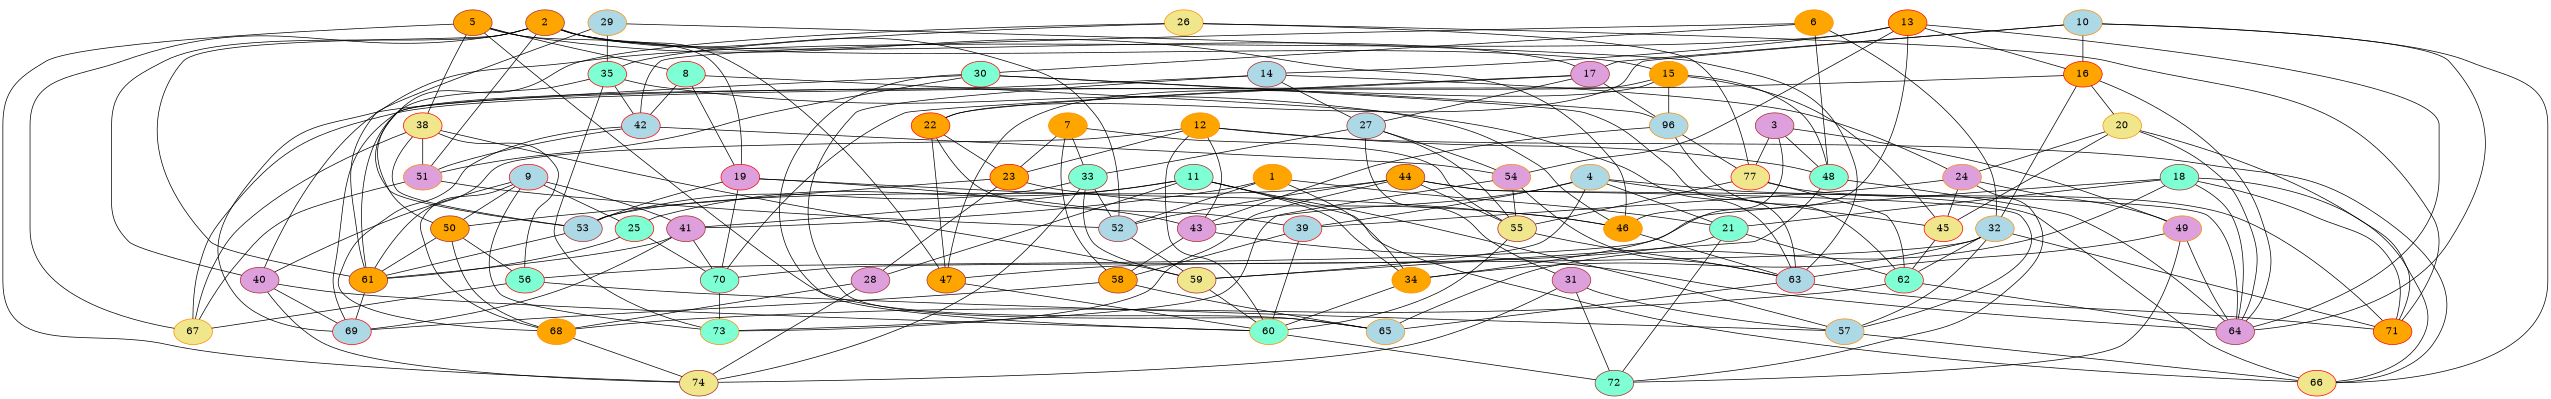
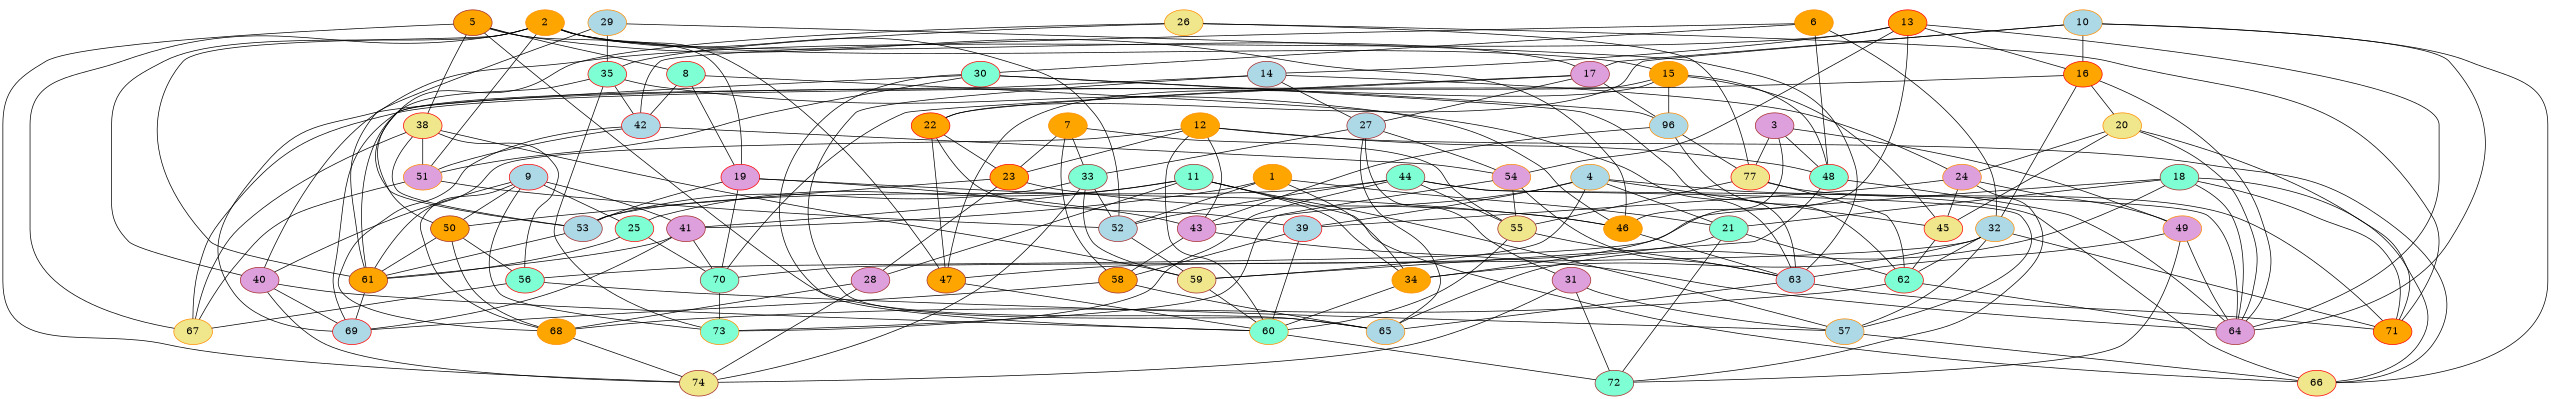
  graph {
    node [color=brown fillcolor=orange style=filled]
    edge [weight=1.0]
    1 [color=darkorange]
    21 [fillcolor=aquamarine]
    34 [color=darkorange]
    41 [fillcolor=plum]
    52 [fillcolor=lightblue]
    47
    62 [color=red fillcolor=aquamarine]
    72 [fillcolor=aquamarine]
    60 [color=darkorange fillcolor=aquamarine]
    61
    69 [color=red fillcolor=lightblue]
    70 [fillcolor=aquamarine]
    59 [fillcolor=khaki]
-   2
+   2 [color=darkorange]
    15 [color=darkorange]
    17 [fillcolor=plum]
    40 [fillcolor=plum]
    51 [color=darkorange fillcolor=plum]
    67 [color=darkorange fillcolor=khaki]
    48 [color=red fillcolor=aquamarine]
    45 [color=red fillcolor=khaki]
    n22 [color=darkorange fillcolor=lightblue label=96]
    22 [color=red]
    27 [fillcolor=lightblue]
    74 [fillcolor=khaki]
    3 [fillcolor=plum]
    n27 [color=red fillcolor=khaki label=77]
    49 [color=darkorange fillcolor=plum]
    55 [fillcolor=khaki]
    71 [color=red]
    64 [fillcolor=plum]
    63 [color=red fillcolor=lightblue]
    4 [color=darkorange fillcolor=lightblue]
    39 [color=red fillcolor=lightblue]
    43 [fillcolor=plum]
    66 [color=red fillcolor=khaki]
    58
    8 [color=red fillcolor=aquamarine]
    5
    19 [color=red fillcolor=plum]
    38 [color=red fillcolor=khaki]
    46 [color=darkorange]
    65 [color=darkorange fillcolor=lightblue]
    42 [color=red fillcolor=lightblue]
    53 [fillcolor=lightblue]
    56 [color=red fillcolor=aquamarine]
    6 [color=darkorange]
    30 [color=red fillcolor=aquamarine]
    32 [color=darkorange fillcolor=lightblue]
    57 [color=darkorange fillcolor=lightblue]
    68 [color=darkorange]
    54 [color=darkorange fillcolor=plum]
    7 [color=darkorange]
    23 [color=red]
    33 [fillcolor=aquamarine]
    50
    28 [fillcolor=plum]
    9 [color=red fillcolor=lightblue]
    25 [color=red fillcolor=aquamarine]
    73 [color=darkorange fillcolor=aquamarine]
    10 [color=darkorange fillcolor=lightblue]
    16 [color=red]
    20 [color=darkorange fillcolor=khaki]
    11 [fillcolor=aquamarine]
    12 [color=darkorange]
    13 [color=red]
    14 [fillcolor=lightblue]
    24 [color=darkorange fillcolor=plum]
    31 [fillcolor=plum]
    18 [fillcolor=aquamarine]
    26 [color=darkorange fillcolor=khaki]
    35 [color=red fillcolor=aquamarine]
    29 [color=darkorange fillcolor=lightblue]
-   44
+   44 [fillcolor=aquamarine]
    1 -- 21
    1 -- 34
    1 -- 41
    1 -- 52
    21 -- 47
    21 -- 62
    21 -- 72
    34 -- 60
    41 -- 61
    41 -- 69
    41 -- 70
    52 -- 59
    47 -- 60
    62 -- 64
    62 -- 68
    60 -- 72 [weight=2.0]
    61 -- 69
    70 -- 73
    59 -- 60
    2 -- 52
    2 -- 47
    2 -- 61
    2 -- 15
    2 -- 17
    2 -- 40
    2 -- 51
    2 -- 67
    15 -- 47
    15 -- 69
    15 -- 48
    15 -- 45
    15 -- n22
    17 -- 70
    17 -- n22
    17 -- 22
    17 -- 27
    40 -- 60
    40 -- 69
    40 -- 74
    51 -- 52
    51 -- 67
    48 -- 59
    48 -- 64
    45 -- 62
    n22 -- 62
    n22 -- n27
    n22 -- 43
    22 -- 47 [weight=2.0]
    22 -- 39
    22 -- 23
-   27 -- 55
+   27 -- 65
    27 -- 54
    27 -- 33
    27 -- 31
    3 -- 34
    3 -- 48
    3 -- n27
    3 -- 49
    n27 -- 62
    n27 -- 55
    n27 -- 71
    49 -- 72
    49 -- 64
    49 -- 63 [weight=2.0]
    55 -- 60
    55 -- 63
    63 -- 71
    63 -- 65
    4 -- 21
    4 -- 59
    4 -- 45
    4 -- 39
    4 -- 43
    4 -- 66
    39 -- 60
    39 -- 58 [weight=2.0]
    43 -- 64
    43 -- 58
    58 -- 69
    58 -- 65
    8 -- 19
    8 -- 46
    8 -- 42
    5 -- 74
    5 -- 8
    5 -- 19
    5 -- 38
    5 -- 46
    5 -- 65
    19 -- 70
    19 -- 43
    19 -- 46
    19 -- 53
    38 -- 59
    38 -- 51
    38 -- 67
    38 -- 53
    38 -- 56
    46 -- 63
    42 -- 51
    42 -- 68
    42 -- 54
    53 -- 61
    56 -- 67 [weight=2.0]
    56 -- 57
    6 -- 48
    6 -- 42
    6 -- 30
    6 -- 32
    30 -- 60
    30 -- 69
    30 -- 51
    30 -- n22
    30 -- 63
    32 -- 34
    32 -- 62
    32 -- 70
    32 -- 71
    32 -- 57
    57 -- 66
    68 -- 74
    54 -- 55
    54 -- 63
    54 -- 73
    7 -- 55
    7 -- 58
    7 -- 23
    7 -- 33
    23 -- 46
    23 -- 50
    23 -- 28
    33 -- 52
    33 -- 59
    33 -- 74
    33 -- 53
    50 -- 61
    50 -- 56
    50 -- 68
    28 -- 74
    28 -- 68
    9 -- 41
    9 -- 40
    9 -- 68
    9 -- 50
    9 -- 25
    9 -- 73
    25 -- 61
    25 -- 70
    10 -- 17
    10 -- 22
    10 -- 64
    10 -- 66
    10 -- 16
    16 -- 67
    16 -- 64
    16 -- 32
    16 -- 20
    20 -- 45 [weight=2.0]
    20 -- 71
    20 -- 64
    20 -- 24
    11 -- 34
    11 -- 41
    11 -- 66
    11 -- 57
    11 -- 28
    11 -- 25
    12 -- 60
    12 -- 61
    12 -- 48
    12 -- 43
    12 -- 66
    12 -- 23
    13 -- 40
    13 -- 64
    13 -- 46
    13 -- 54
    13 -- 16
    13 -- 14
    14 -- 61 [weight=2.0]
    14 -- 27
    14 -- 65
    14 -- 24
    24 -- 72
    24 -- 45
    24 -- 49
    24 -- 39
    31 -- 72
    31 -- 74
    31 -- 57
    18 -- 21
    18 -- 71
    18 -- 64
    18 -- 66
    18 -- 65
    18 -- 56
    26 -- n27
    26 -- 71
    26 -- 53
    26 -- 35
    35 -- 63
    35 -- 42
    35 -- 50
    35 -- 73
    29 -- 61
    29 -- 63
    29 -- 35
    44 -- 52
    44 -- 55
    44 -- 64
    44 -- 53
    44 -- 57
    44 -- 73
  }
